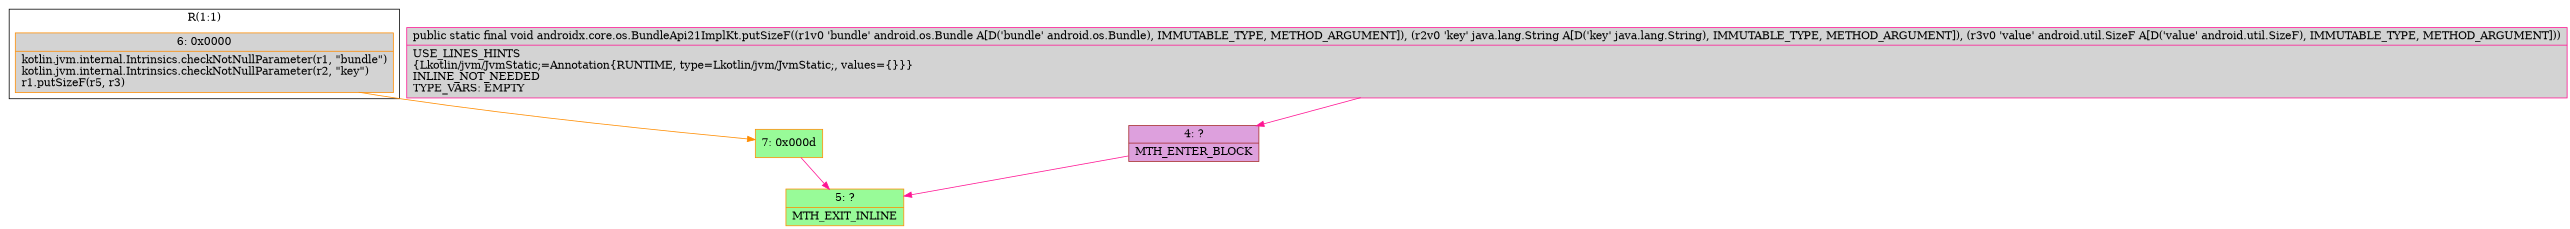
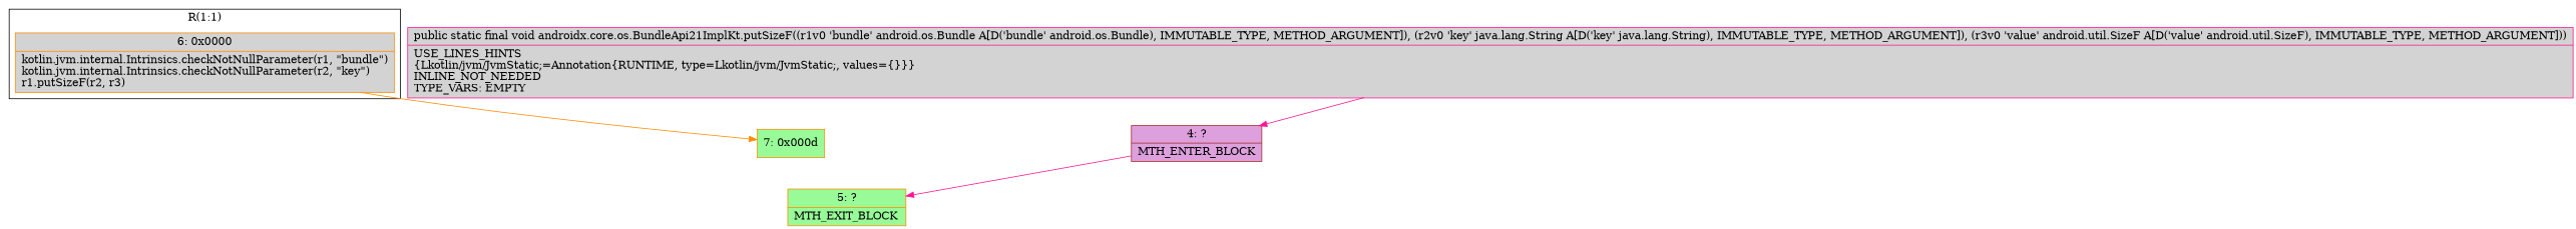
  digraph {
    node [color=darkorange fillcolor=lightgrey shape=record style=filled]
    edge [color=deeppink]
-   n1 [label="{6\:\ 0x0000|kotlin.jvm.internal.Intrinsics.checkNotNullParameter(r1, \"bundle\")\lkotlin.jvm.internal.Intrinsics.checkNotNullParameter(r2, \"key\")\lr1.putSizeF(r5, r3)\l}"]
+   n1 [label="{6\:\ 0x0000|kotlin.jvm.internal.Intrinsics.checkNotNullParameter(r1, \"bundle\")\lkotlin.jvm.internal.Intrinsics.checkNotNullParameter(r2, \"key\")\lr1.putSizeF(r2, r3)\l}"]
    n2 [fillcolor=palegreen label="{7\:\ 0x000d}"]
-   n3 [fillcolor=palegreen label="{5\:\ ?|MTH_EXIT_INLINE\l}"]
+   n3 [fillcolor=palegreen label="{5\:\ ?|MTH_EXIT_BLOCK\l}"]
    n4 [color=brown fillcolor=plum label="{4\:\ ?|MTH_ENTER_BLOCK\l}"]
    n5 [color=deeppink label="{public static final void androidx.core.os.BundleApi21ImplKt.putSizeF((r1v0 'bundle' android.os.Bundle A[D('bundle' android.os.Bundle), IMMUTABLE_TYPE, METHOD_ARGUMENT]), (r2v0 'key' java.lang.String A[D('key' java.lang.String), IMMUTABLE_TYPE, METHOD_ARGUMENT]), (r3v0 'value' android.util.SizeF A[D('value' android.util.SizeF), IMMUTABLE_TYPE, METHOD_ARGUMENT]))  | USE_LINES_HINTS\l\{Lkotlin\/jvm\/JvmStatic;=Annotation\{RUNTIME, type=Lkotlin\/jvm\/JvmStatic;, values=\{\}\}\}\lINLINE_NOT_NEEDED\lTYPE_VARS: EMPTY\l}"]
    subgraph cluster_1 {
      label="R(1:1)"
      n1
    }
    n1 -> n2 [color=darkorange]
-   n2 -> n3
    n4 -> n3
    n5 -> n4
  }
